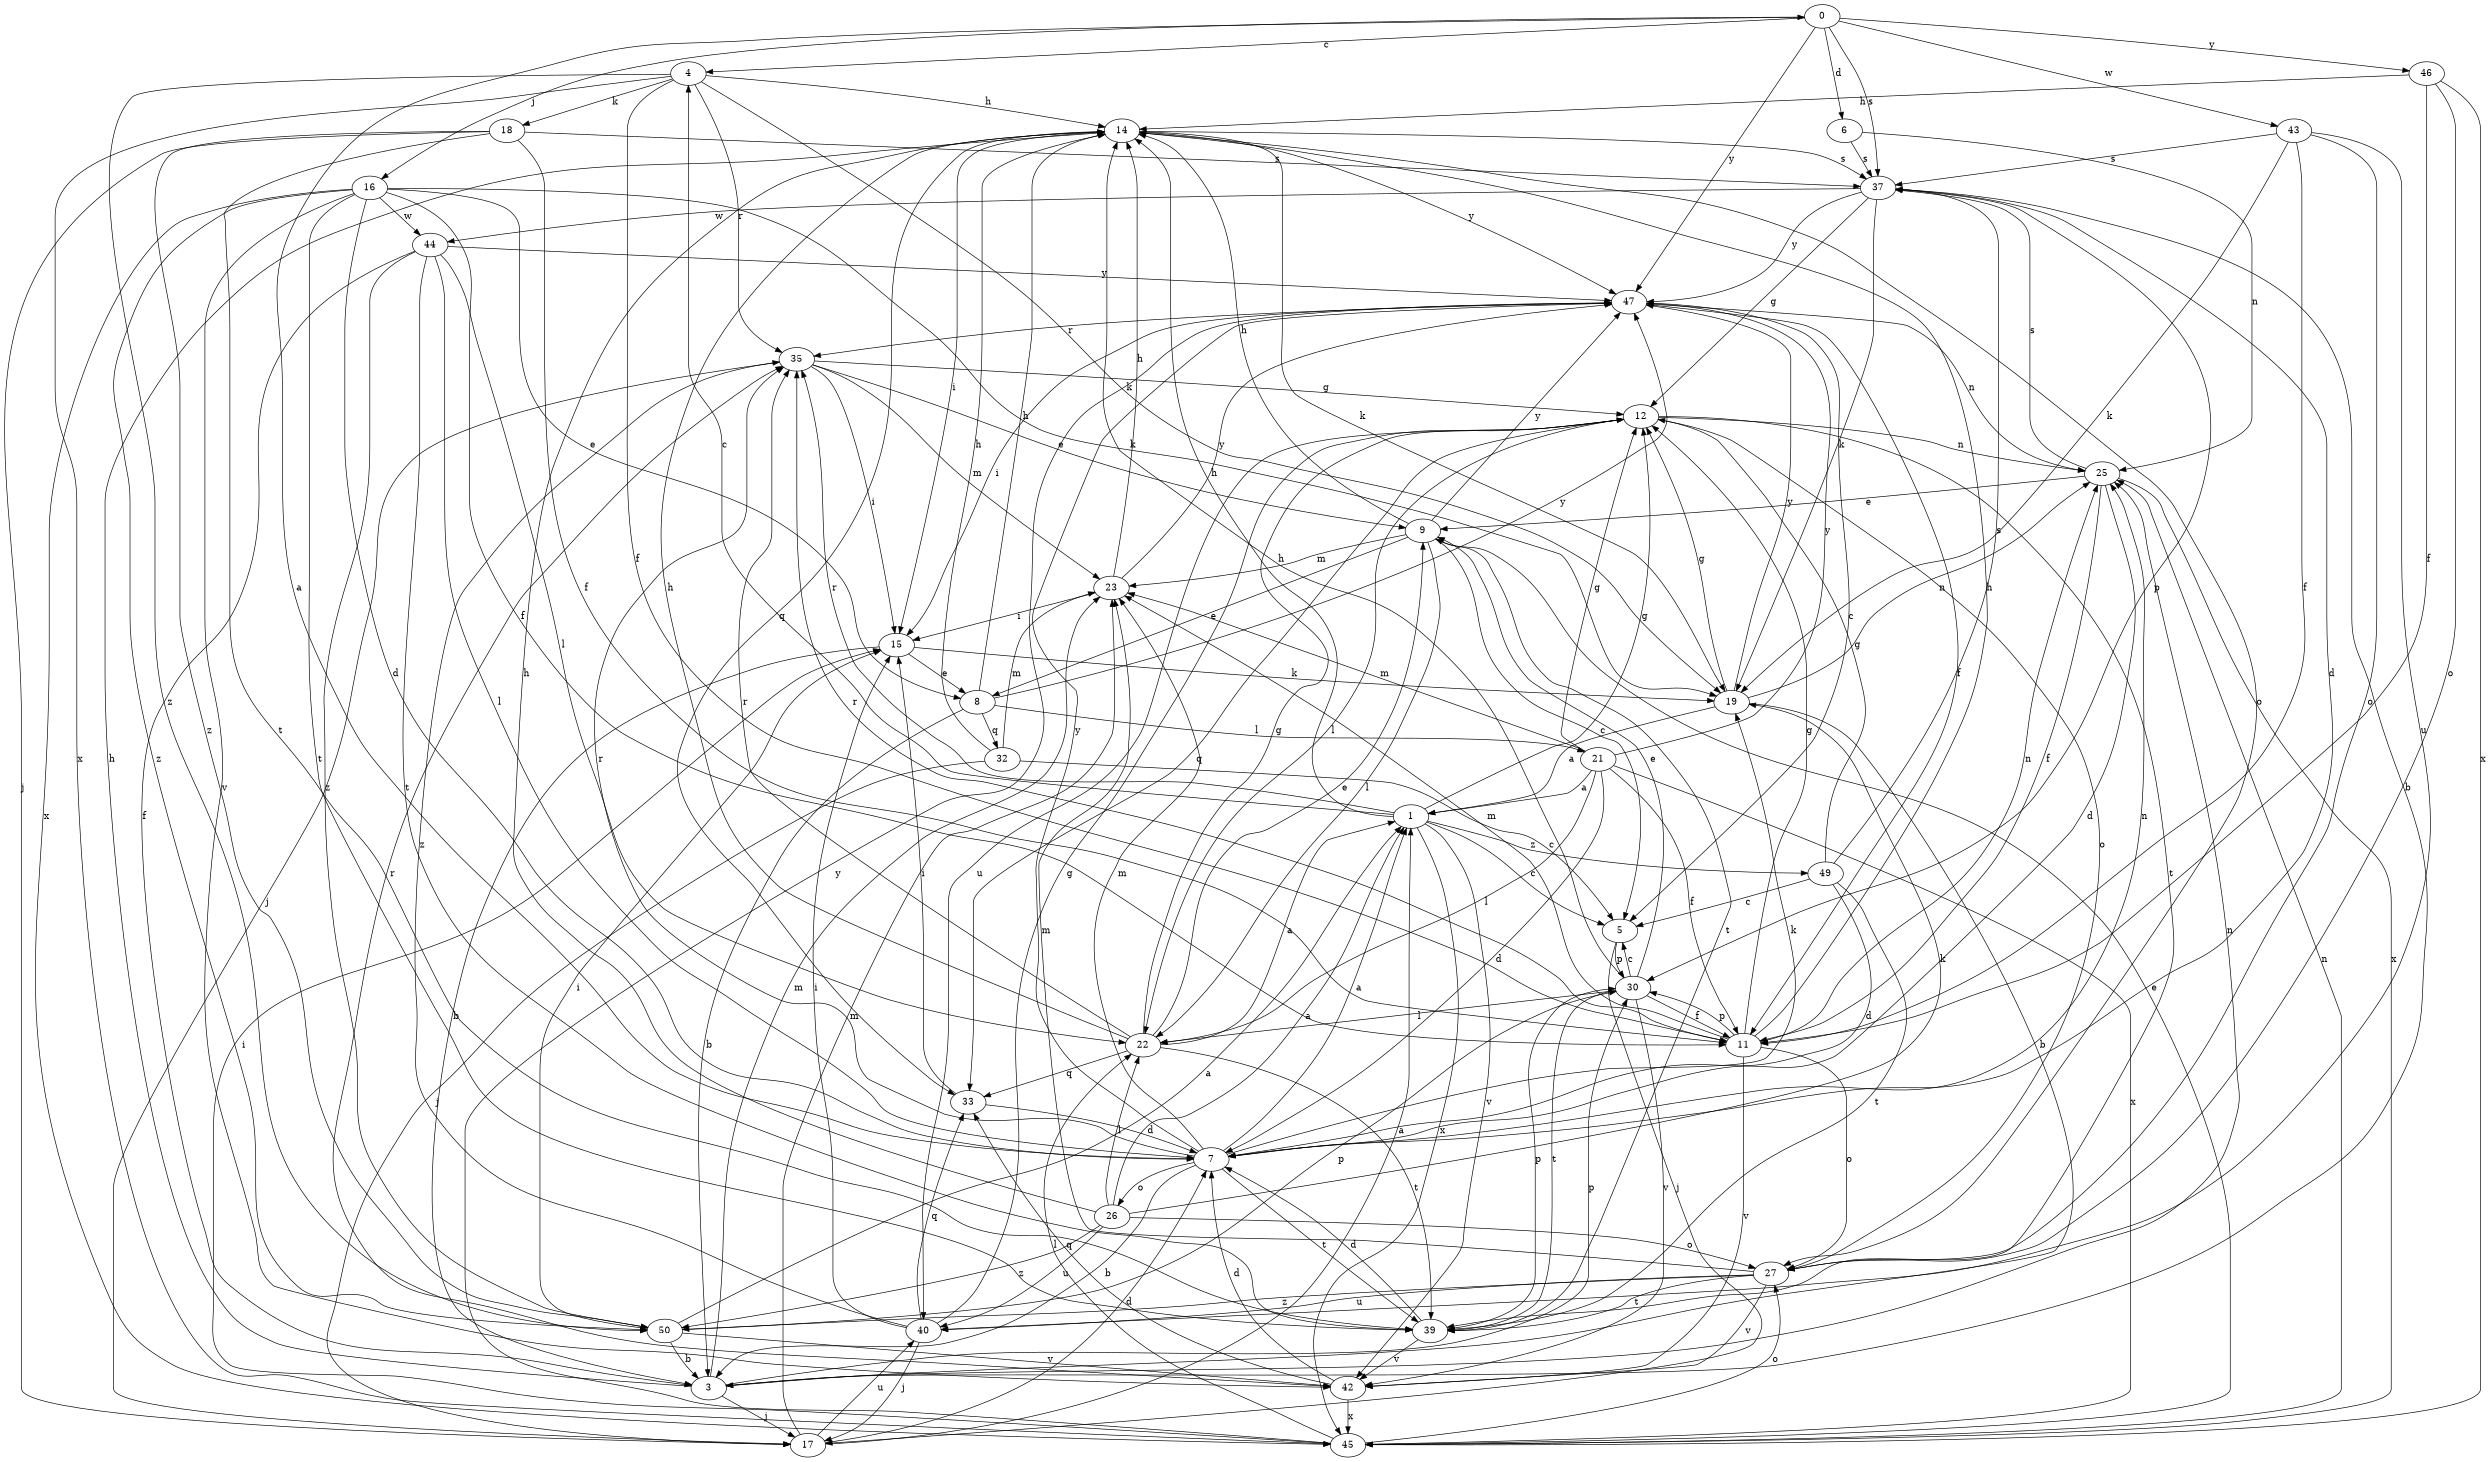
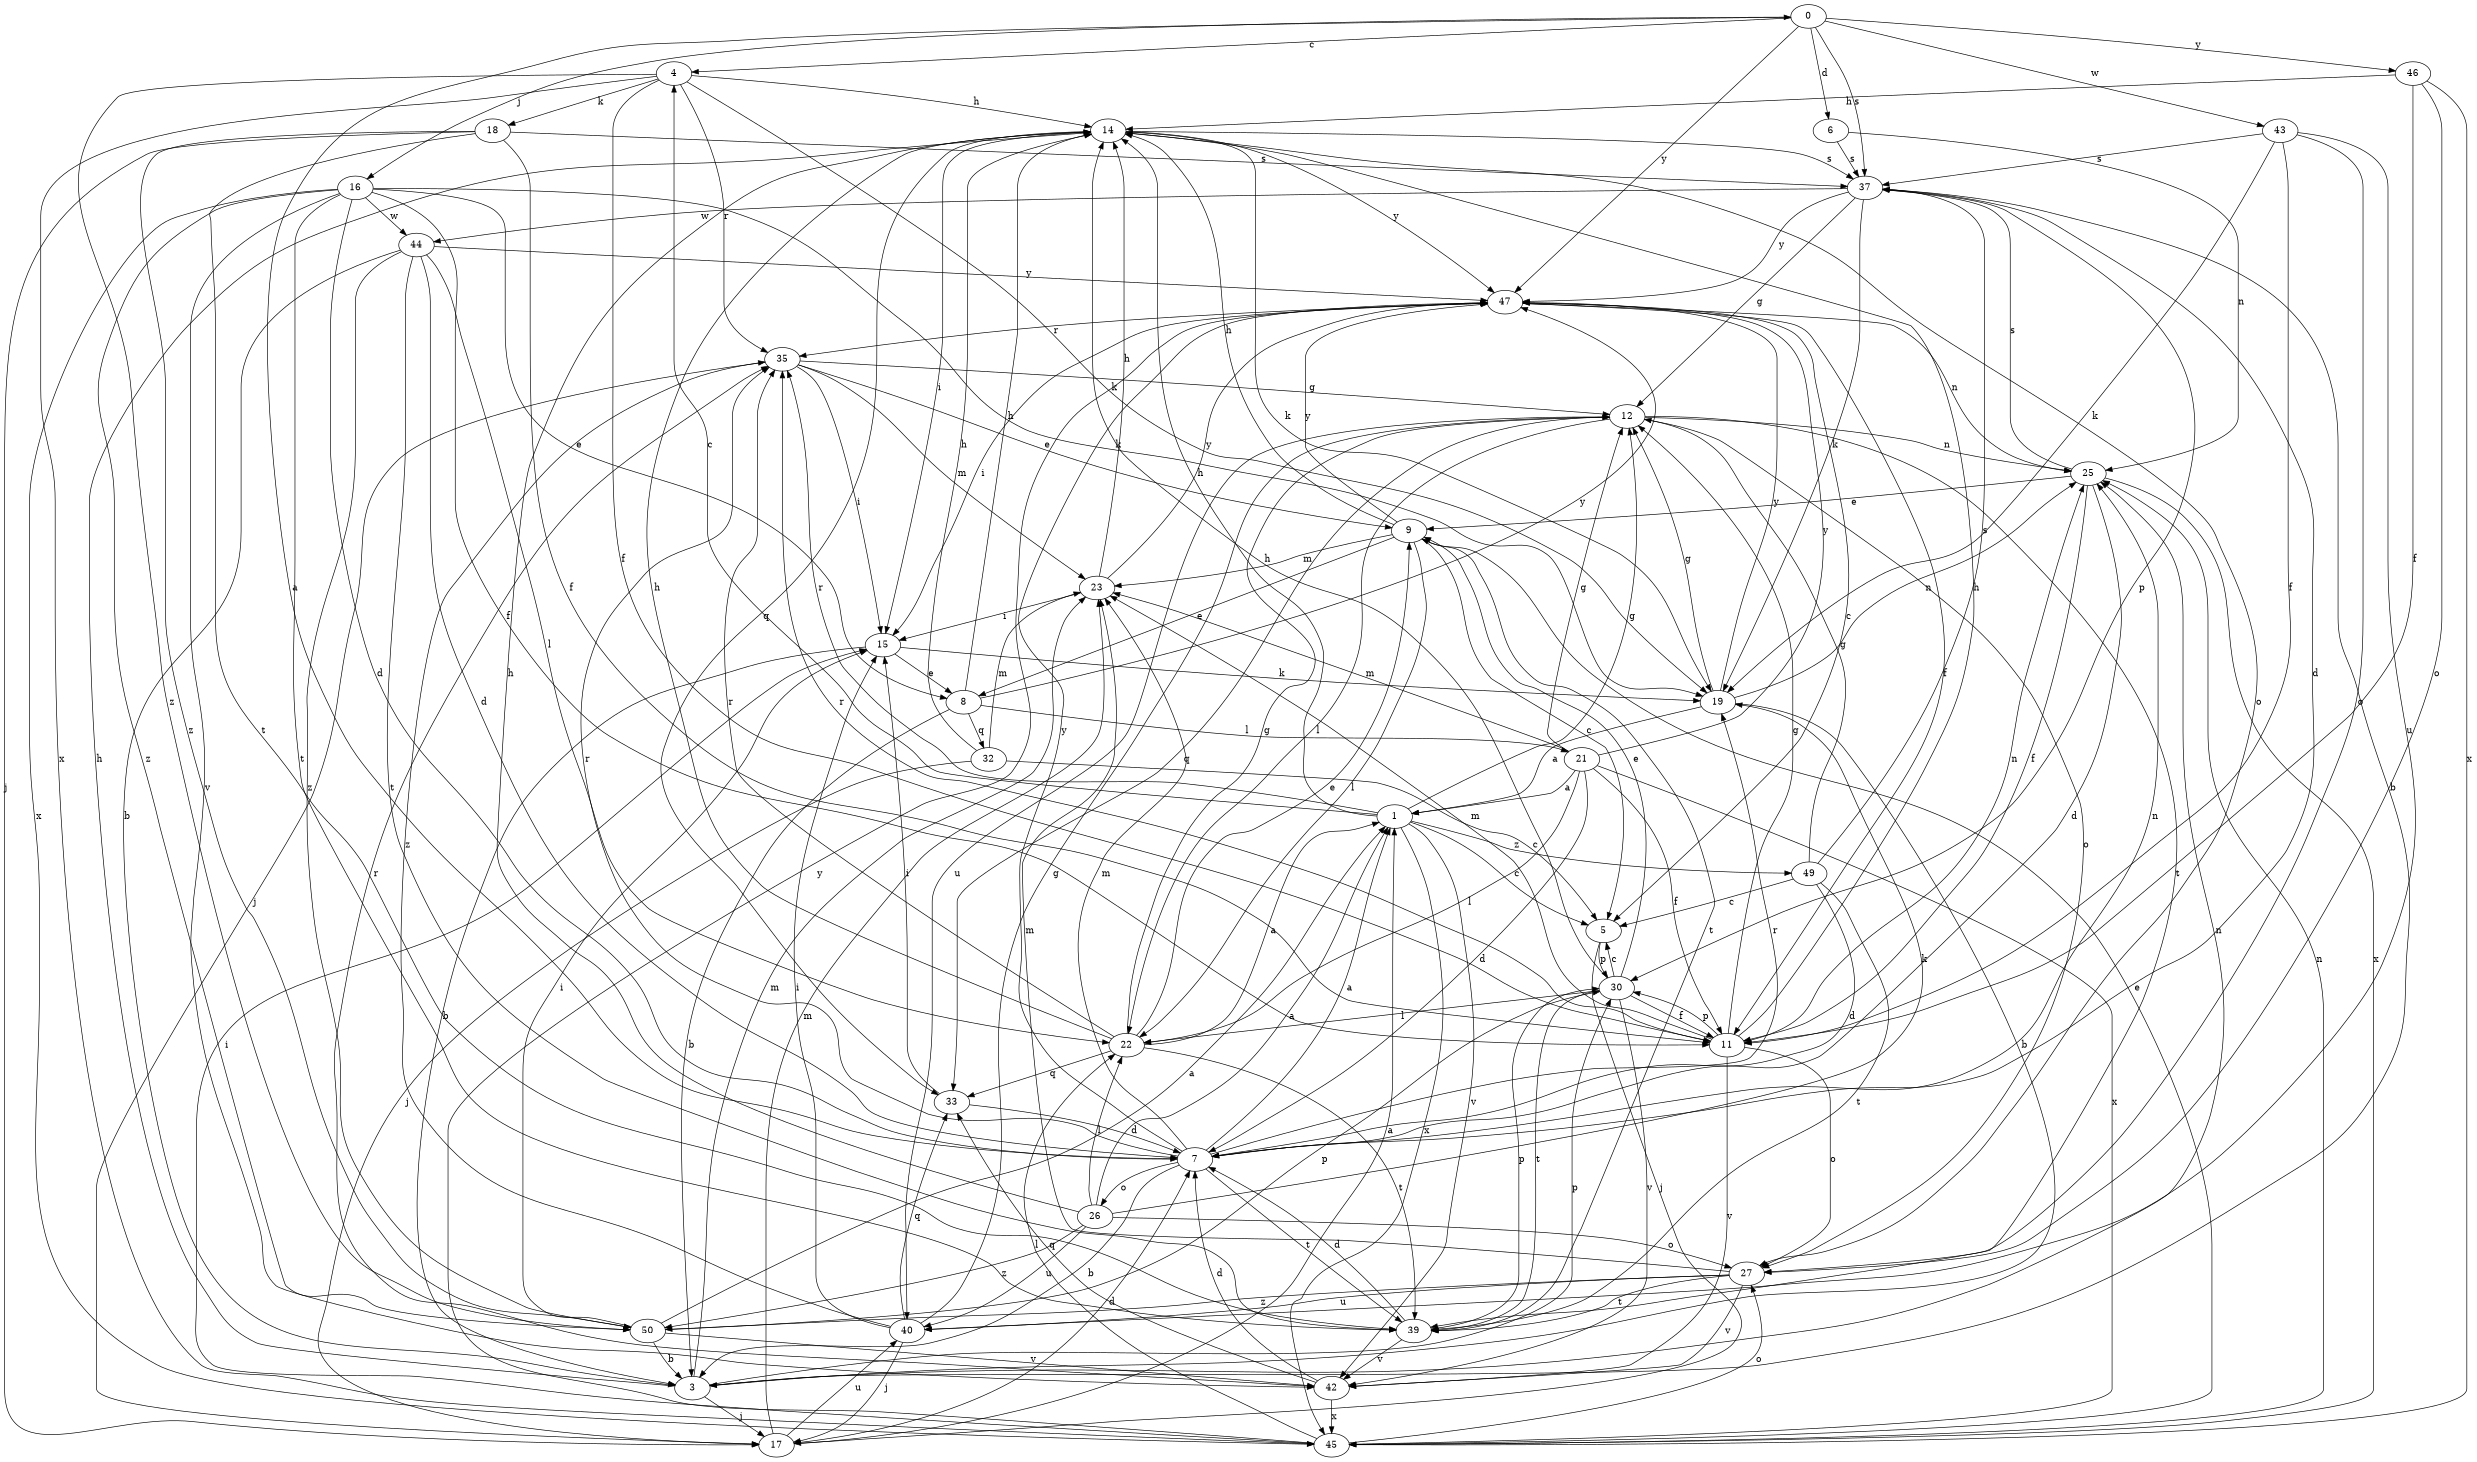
  strict digraph {
    0
    4
    6
    16
    37
    43
    46
    47
    14
    35
    45
    11
    18
    19
    50
    25
    42
    7
    39
    8
    44
    12
    3
    30
    27
    40
    5
    15
    1
    49
    17
    22
    33
    23
    9
    26
    21
    32
    0 -> 4 [label=c]
    0 -> 6 [label=d]
    0 -> 16 [label=j]
    0 -> 37 [label=s]
    0 -> 43 [label=w]
    0 -> 46 [label=y]
    0 -> 47 [label=y]
    4 -> 14 [label=h]
    4 -> 35 [label=r]
    4 -> 45 [label=x]
    4 -> 11 [label=f]
    4 -> 18 [label=k]
    4 -> 19 [label=k]
    4 -> 50 [label=z]
    6 -> 37 [label=s]
    6 -> 25 [label=n]
    16 -> 45 [label=x]
    16 -> 11 [label=f]
    16 -> 19 [label=k]
    16 -> 50 [label=z]
    16 -> 42 [label=v]
    16 -> 7 [label=d]
    16 -> 39 [label=t]
    16 -> 8 [label=e]
    16 -> 44 [label=w]
    37 -> 47 [label=y]
    37 -> 19 [label=k]
    37 -> 7 [label=d]
    37 -> 44 [label=w]
    37 -> 12 [label=g]
    37 -> 3 [label=b]
    37 -> 30 [label=p]
    43 -> 37 [label=s]
    43 -> 11 [label=f]
    43 -> 19 [label=k]
    43 -> 27 [label=o]
    43 -> 40 [label=u]
    46 -> 14 [label=h]
    46 -> 45 [label=x]
    46 -> 11 [label=f]
    46 -> 27 [label=o]
    47 -> 35 [label=r]
    47 -> 11 [label=f]
    47 -> 25 [label=n]
    47 -> 5 [label=c]
    47 -> 15 [label=i]
    14 -> 37 [label=s]
    14 -> 47 [label=y]
    14 -> 19 [label=k]
    14 -> 27 [label=o]
    14 -> 15 [label=i]
    14 -> 33 [label=q]
    35 -> 12 [label=g]
    35 -> 15 [label=i]
    35 -> 17 [label=j]
    35 -> 23 [label=m]
    35 -> 9 [label=e]
    45 -> 47 [label=y]
    45 -> 25 [label=n]
    45 -> 27 [label=o]
    45 -> 15 [label=i]
    45 -> 22 [label=l]
    45 -> 9 [label=e]
    11 -> 14 [label=h]
    11 -> 35 [label=r]
    11 -> 25 [label=n]
    11 -> 42 [label=v]
    11 -> 12 [label=g]
    11 -> 30 [label=p]
    11 -> 27 [label=o]
    11 -> 23 [label=m]
    18 -> 37 [label=s]
    18 -> 11 [label=f]
    18 -> 50 [label=z]
    18 -> 39 [label=t]
    18 -> 17 [label=j]
    19 -> 47 [label=y]
    19 -> 25 [label=n]
    19 -> 12 [label=g]
    19 -> 3 [label=b]
    19 -> 1 [label=a]
    50 -> 42 [label=v]
    50 -> 3 [label=b]
    50 -> 30 [label=p]
    50 -> 15 [label=i]
    50 -> 1 [label=a]
    25 -> 37 [label=s]
    25 -> 45 [label=x]
    25 -> 11 [label=f]
    25 -> 7 [label=d]
    25 -> 9 [label=e]
    42 -> 35 [label=r]
    42 -> 45 [label=x]
    42 -> 7 [label=d]
    42 -> 33 [label=q]
    7 -> 0 [label=a]
    7 -> 47 [label=y]
    7 -> 35 [label=r]
-   7 -> 19 [label=k]
+   7 -> 19 [label=r]
    7 -> 25 [label=n]
    7 -> 39 [label=t]
    7 -> 3 [label=b]
    7 -> 1 [label=a]
    7 -> 23 [label=m]
    7 -> 26 [label=o]
    39 -> 42 [label=v]
    39 -> 7 [label=d]
    39 -> 30 [label=p]
    8 -> 47 [label=y]
    8 -> 14 [label=h]
    8 -> 3 [label=b]
    8 -> 21 [label=l]
    8 -> 32 [label=q]
    44 -> 47 [label=y]
    44 -> 50 [label=z]
-   44 -> 7 [label=l]
+   44 -> 7 [label=d]
    44 -> 39 [label=t]
-   44 -> 3 [label=f]
+   44 -> 3 [label=b]
    44 -> 22 [label=l]
    12 -> 25 [label=n]
    12 -> 39 [label=t]
    12 -> 27 [label=o]
    12 -> 40 [label=u]
    12 -> 22 [label=l]
    12 -> 33 [label=q]
    3 -> 14 [label=h]
    3 -> 25 [label=n]
    3 -> 30 [label=p]
    3 -> 17 [label=j]
    3 -> 23 [label=m]
    30 -> 14 [label=h]
    30 -> 11 [label=f]
    30 -> 42 [label=v]
    30 -> 39 [label=t]
    30 -> 5 [label=c]
    30 -> 22 [label=l]
    30 -> 9 [label=e]
    27 -> 50 [label=z]
    27 -> 42 [label=v]
    27 -> 39 [label=t]
    27 -> 40 [label=u]
    27 -> 23 [label=m]
    40 -> 35 [label=z]
    40 -> 12 [label=g]
    40 -> 15 [label=i]
    40 -> 17 [label=j]
    40 -> 33 [label=q]
    5 -> 30 [label=p]
    5 -> 17 [label=j]
    15 -> 19 [label=k]
    15 -> 8 [label=e]
    15 -> 3 [label=b]
    1 -> 4 [label=c]
    1 -> 14 [label=h]
    1 -> 35 [label=r]
    1 -> 45 [label=x]
    1 -> 42 [label=v]
    1 -> 12 [label=g]
    1 -> 5 [label=c]
    1 -> 49 [label=z]
    49 -> 37 [label=s]
    49 -> 7 [label=d]
    49 -> 39 [label=t]
    49 -> 12 [label=g]
    49 -> 5 [label=c]
    17 -> 7 [label=d]
    17 -> 40 [label=u]
    17 -> 1 [label=a]
    17 -> 23 [label=m]
    22 -> 14 [label=h]
    22 -> 35 [label=r]
    22 -> 39 [label=t]
    22 -> 12 [label=g]
    22 -> 1 [label=a]
    22 -> 33 [label=q]
    22 -> 9 [label=e]
    33 -> 7 [label=d]
    33 -> 15 [label=i]
    23 -> 47 [label=y]
    23 -> 14 [label=h]
    23 -> 15 [label=i]
    9 -> 47 [label=y]
    9 -> 14 [label=h]
    9 -> 39 [label=t]
    9 -> 8 [label=e]
    9 -> 5 [label=c]
    9 -> 22 [label=l]
    9 -> 23 [label=m]
    26 -> 14 [label=h]
    26 -> 19 [label=k]
    26 -> 50 [label=z]
    26 -> 27 [label=o]
    26 -> 40 [label=u]
    26 -> 1 [label=a]
    26 -> 22 [label=l]
    21 -> 47 [label=y]
    21 -> 45 [label=x]
    21 -> 11 [label=f]
    21 -> 7 [label=d]
    21 -> 12 [label=g]
    21 -> 1 [label=a]
    21 -> 22 [label=l]
    21 -> 23 [label=m]
    32 -> 14 [label=h]
    32 -> 5 [label=c]
    32 -> 17 [label=j]
    32 -> 23 [label=m]
  }
